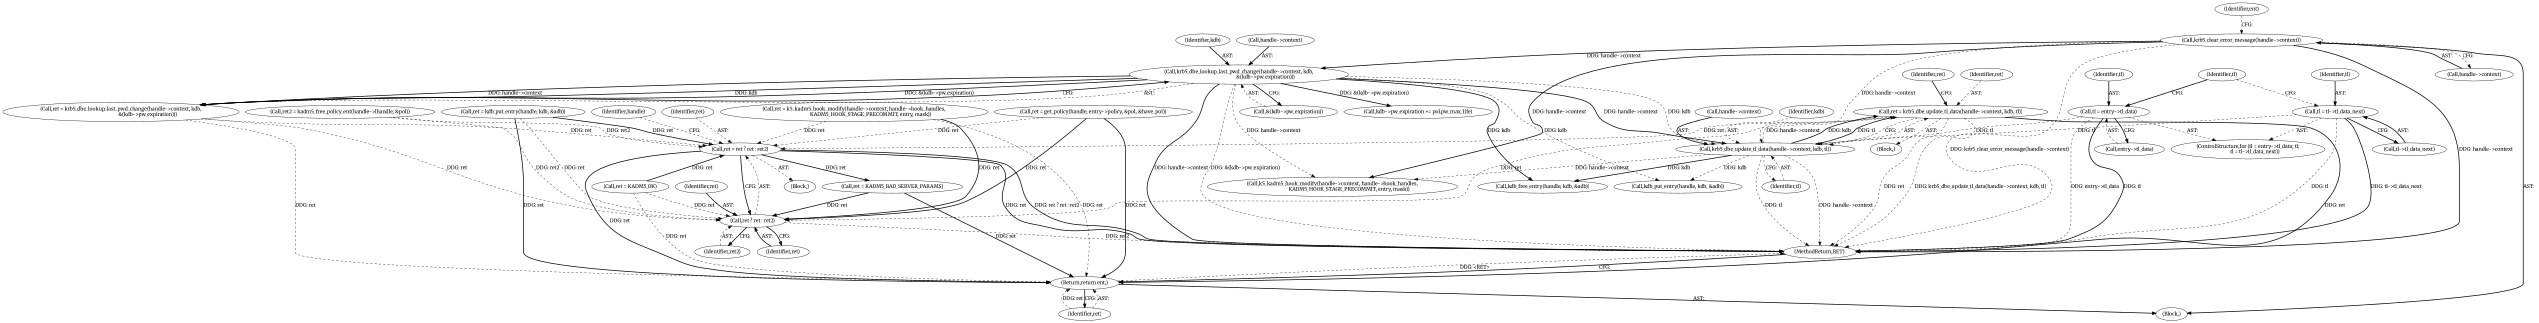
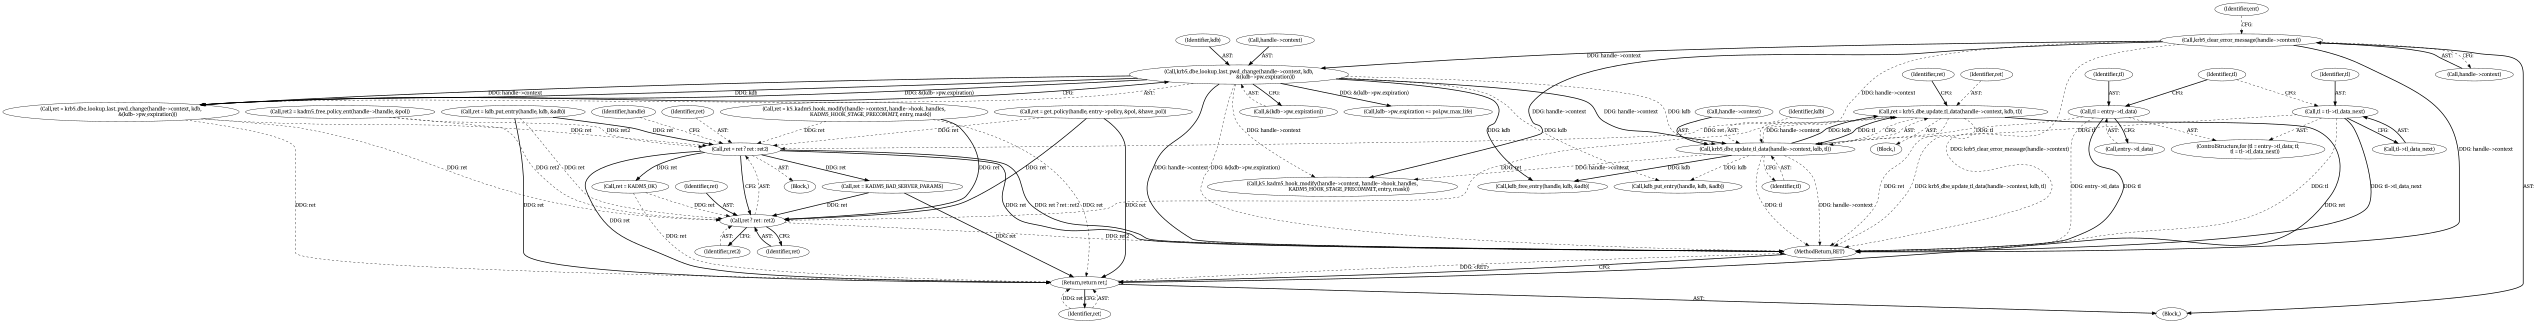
  digraph {
    fontname=Merriweather
    node [fontname=Merriweather]
    edge [fontname=Merriweather style=dashed]
    n1 [label="(Call,ret = krb5_dbe_update_tl_data(handle->context, kdb, tl))"]
    n2 [label="(Call,krb5_dbe_update_tl_data(handle->context, kdb, tl))"]
    n3 [label="(Call,ret = ret ? ret : ret2)"]
-   n4 [label="(Return,return ent;)"]
+   n4 [label="(Return,return ret;)"]
    n5 [label="(Call,ret ? ret : ret2)"]
    n6 [label="(MethodReturn,RET)"]
    n7 [label="(Block,)"]
    n8 [label="(Call,kdb_put_entry(handle, kdb, &adb))"]
    n9 [label="(Identifier,tl)"]
    n10 [label="(Call,kdb_free_entry(handle, kdb, &adb))"]
    n11 [label="(Call,k5_kadm5_hook_modify(handle->context, handle->hook_handles,\n                               KADM5_HOOK_STAGE_PRECOMMIT, entry, mask))"]
    n12 [label="(Block,)"]
    n13 [label="(Call,ret = KADM5_BAD_SERVER_PARAMS)"]
    n14 [label="(Block,)"]
    n15 [label="(Identifier,ret)"]
    n16 [label="(Identifier,ret)"]
    n17 [label="(Identifier,ret2)"]
    n18 [label="(Call,krb5_dbe_lookup_last_pwd_change(handle->context, kdb,\n                                                  &(kdb->pw_expiration)))"]
    n19 [label="(Call,&(kdb->pw_expiration))"]
    n20 [label="(Call,ret = krb5_dbe_lookup_last_pwd_change(handle->context, kdb,\n                                                  &(kdb->pw_expiration)))"]
    n21 [label="(Call,kdb->pw_expiration += pol.pw_max_life)"]
    n22 [label="(Call,krb5_clear_error_message(handle->context))"]
    n23 [label="(Call,handle->context)"]
    n24 [label="(Call,tl = tl->tl_data_next)"]
    n25 [label="(ControlStructure,for (tl = entry->tl_data; tl;\n             tl = tl->tl_data_next))"]
    n26 [label="(Call,tl->tl_data_next)"]
    n27 [label="(Call,tl = entry->tl_data)"]
    n28 [label="(Call,entry->tl_data)"]
    n29 [label="(Call,handle->context)"]
    n30 [label="(Identifier,ret)"]
    n31 [label="(Identifier,ret)"]
    n32 [label="(Call,ret2 = kadm5_free_policy_ent(handle->lhandle, &pol))"]
    n33 [label="(Call,ret = k5_kadm5_hook_modify(handle->context, handle->hook_handles,\n                               KADM5_HOOK_STAGE_PRECOMMIT, entry, mask))"]
    n34 [label="(Call,ret = get_policy(handle, entry->policy, &pol, &have_pol))"]
    n35 [label="(Identifier,handle)"]
    n36 [label="(Call,ret = kdb_put_entry(handle, kdb, &adb))"]
    n37 [label="(Identifier,tl)"]
    n38 [label="(Identifier,kdb)"]
    n39 [label="(Identifier,tl)"]
    n40 [label="(Identifier,tl)"]
    n41 [label="(Identifier,ret)"]
    n42 [label="(Call,ret = KADM5_OK)"]
    n43 [label="(Call,handle->context)"]
    n44 [label="(Identifier,ent)"]
    n45 [label="(Identifier,kdb)"]
    n46 [label="(Identifier,ret)"]
    n1 -> n2 [label="CFG: "]
    n1 -> n3 [label="DDG: ret"]
    n1 -> n4 [label="DDG: ret" style=bold]
    n1 -> n5 [label="DDG: ret"]
    n1 -> n6 [label="DDG: ret"]
    n1 -> n6 [label="DDG: krb5_dbe_update_tl_data(handle->context, kdb, tl)"]
    n1 -> n7 [label="AST: "]
    n2 -> n1 [label="AST: "]
    n2 -> n1 [label="DDG: handle->context"]
    n2 -> n1 [label="DDG: kdb" style=bold]
    n2 -> n1 [label="DDG: tl" style=bold]
    n2 -> n6 [label="DDG: handle->context"]
    n2 -> n6 [label="DDG: tl"]
    n2 -> n8 [label="DDG: kdb"]
    n2 -> n9 [label="CFG: "]
    n2 -> n10 [label="DDG: kdb" style=bold]
    n2 -> n11 [label="DDG: handle->context"]
    n3 -> n4 [label="DDG: ret" style=bold]
    n3 -> n5 [label="CFG: " style=bold]
    n3 -> n6 [label="DDG: ret" style=bold]
    n3 -> n6 [label="DDG: ret ? ret : ret2" style=bold]
    n3 -> n12 [label="AST: "]
    n3 -> n13 [label="DDG: ret" style=bold]
    n4 -> n6 [label="DDG: <RET>"]
    n4 -> n14 [label="AST: " style=bold]
    n4 -> n15 [label="CFG: " style=bold]
    n5 -> n3 [label="AST: "]
    n5 -> n6 [label="DDG: ret2"]
    n5 -> n16 [label="CFG: " style=bold]
    n5 -> n17 [label="CFG: " style=bold]
    n6 -> n4 [label="CFG: " style=bold]
    n9 -> n2 [label="AST: "]
    n13 -> n4 [label="DDG: ret" style=bold]
    n13 -> n5 [label="DDG: ret" style=bold]
    n15 -> n4 [label="AST: "]
    n15 -> n4 [label="DDG: ret"]
    n16 -> n5 [label="AST: " style=bold]
    n17 -> n5 [label="AST: "]
    n18 -> n2 [label="DDG: handle->context" style=bold]
    n18 -> n2 [label="DDG: kdb"]
    n18 -> n6 [label="DDG: handle->context" style=bold]
    n18 -> n6 [label="DDG: &(kdb->pw_expiration)"]
    n18 -> n8 [label="DDG: kdb"]
    n18 -> n10 [label="DDG: kdb" style=bold]
    n18 -> n11 [label="DDG: handle->context"]
    n18 -> n19 [label="CFG: " style=bold]
    n18 -> n20 [label="AST: "]
    n18 -> n20 [label="DDG: handle->context" style=bold]
    n18 -> n20 [label="DDG: kdb" style=bold]
    n18 -> n20 [label="DDG: &(kdb->pw_expiration)" style=bold]
    n18 -> n21 [label="DDG: &(kdb->pw_expiration)" style=bold]
    n19 -> n18 [label="AST: "]
    n20 -> n3 [label="DDG: ret"]
    n20 -> n4 [label="DDG: ret"]
    n20 -> n5 [label="DDG: ret"]
    n20 -> n18 [label="CFG: " style=bold]
    n22 -> n2 [label="DDG: handle->context"]
    n22 -> n6 [label="DDG: handle->context" style=bold]
    n22 -> n6 [label="DDG: krb5_clear_error_message(handle->context)"]
    n22 -> n11 [label="DDG: handle->context" style=bold]
    n22 -> n14 [label="AST: " style=bold]
    n22 -> n18 [label="DDG: handle->context" style=bold]
    n22 -> n23 [label="CFG: "]
    n23 -> n22 [label="AST: " style=bold]
    n24 -> n2 [label="DDG: tl"]
    n24 -> n6 [label="DDG: tl"]
    n24 -> n6 [label="DDG: tl->tl_data_next" style=bold]
    n24 -> n25 [label="AST: "]
    n24 -> n26 [label="CFG: " style=bold]
    n26 -> n24 [label="AST: " style=bold]
    n27 -> n2 [label="DDG: tl"]
    n27 -> n6 [label="DDG: entry->tl_data"]
    n27 -> n6 [label="DDG: tl" style=bold]
    n27 -> n25 [label="AST: "]
    n27 -> n28 [label="CFG: " style=bold]
    n28 -> n27 [label="AST: "]
    n29 -> n18 [label="AST: " style=bold]
    n30 -> n1 [label="CFG: " style=bold]
    n31 -> n1 [label="AST: "]
    n32 -> n3 [label="DDG: ret2"]
    n32 -> n5 [label="DDG: ret2"]
    n33 -> n3 [label="DDG: ret"]
    n33 -> n4 [label="DDG: ret"]
    n33 -> n5 [label="DDG: ret" style=bold]
    n34 -> n3 [label="DDG: ret"]
    n34 -> n4 [label="DDG: ret" style=bold]
    n34 -> n5 [label="DDG: ret" style=bold]
    n35 -> n3 [label="CFG: "]
    n36 -> n3 [label="DDG: ret" style=bold]
    n36 -> n4 [label="DDG: ret" style=bold]
    n36 -> n5 [label="DDG: ret"]
    n37 -> n27 [label="AST: " style=bold]
    n38 -> n18 [label="AST: " style=bold]
    n39 -> n24 [label="CFG: "]
    n39 -> n27 [label="CFG: " style=bold]
    n40 -> n24 [label="AST: " style=bold]
    n41 -> n5 [label="AST: " style=bold]
-   n42 -> n3 [label="DDG: ret" style=bold]
+   n3 -> n42 [label="DDG: ret" style=bold]
    n42 -> n4 [label="DDG: ret"]
    n42 -> n5 [label="DDG: ret"]
    n43 -> n2 [label="AST: " style=bold]
    n44 -> n22 [label="CFG: "]
    n45 -> n2 [label="AST: "]
    n46 -> n3 [label="AST: "]
  }
